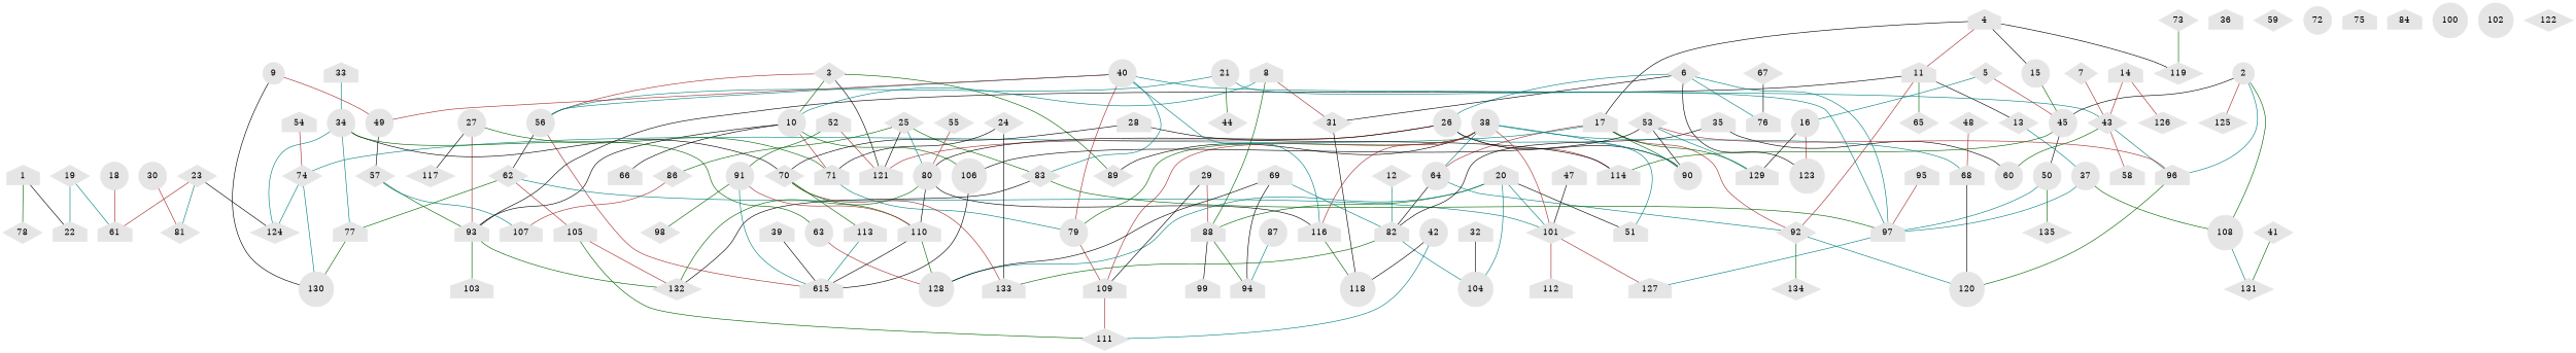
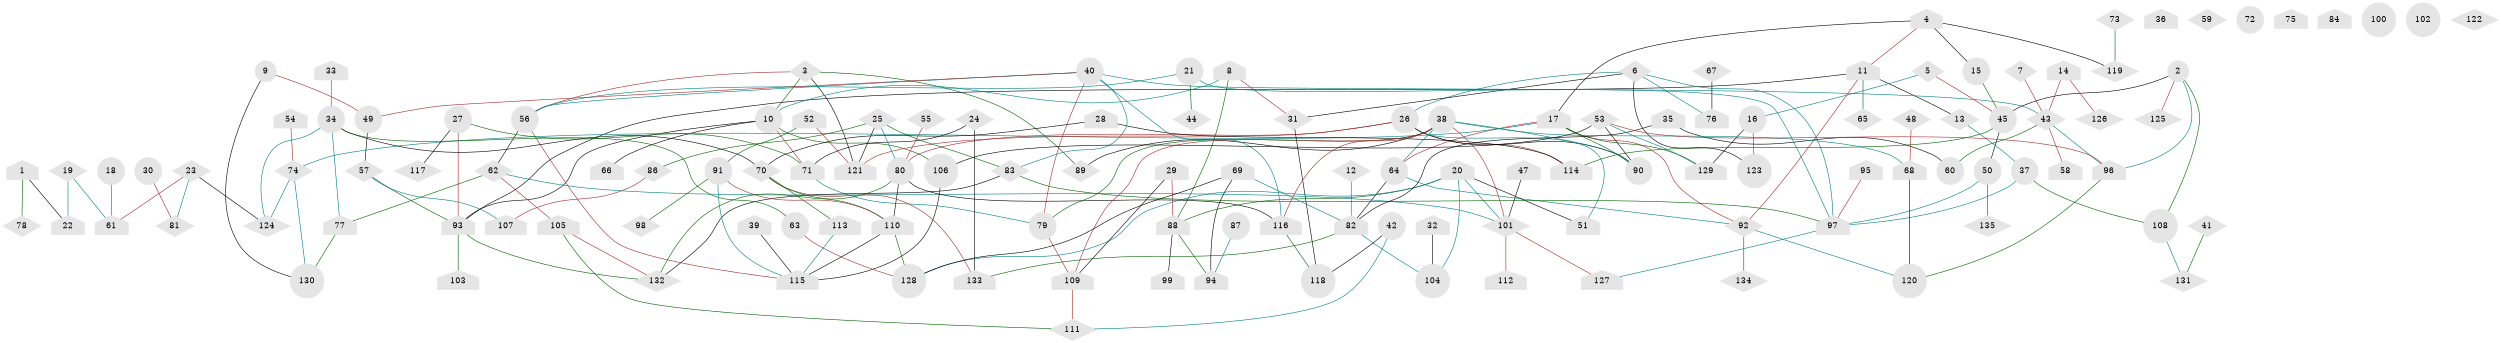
  graph {
    node [color=gray90 shape=house style=filled]
    edge [color=black]
    1
    22
    78 [shape=diamond]
    2 [shape=circle]
    45 [shape=circle]
    96
    108 [shape=circle]
    125 [shape=diamond]
    114
    50 [shape=circle]
    120 [shape=circle]
    131 [shape=diamond]
    3 [shape=diamond]
    10 [shape=circle]
    56 [shape=circle]
    89 [shape=diamond]
    121
    66
    71
    93
    106 [shape=circle]
-   115 [label=615]
+   115
    62 [shape=diamond]
    4
    11
    15 [shape=circle]
    17
    119 [shape=diamond]
    13 [shape=diamond]
    65 [shape=diamond]
    92 [shape=diamond]
    64 [shape=circle]
    74 [shape=diamond]
    90 [shape=circle]
    129
    5 [shape=diamond]
    16 [shape=circle]
    123 [shape=circle]
    6 [shape=diamond]
    26 [shape=circle]
    31 [shape=diamond]
    76
    97
    51
    80 [shape=circle]
    118 [shape=circle]
    127
    7 [shape=diamond]
    43 [shape=diamond]
    60 [shape=circle]
    58
    8
    88
    94
    99
    9 [shape=circle]
    49 [shape=circle]
    130 [shape=circle]
    57 [shape=diamond]
    79 [shape=circle]
    132 [shape=diamond]
    103
    37 [shape=circle]
    134 [shape=diamond]
    12 [shape=diamond]
    82
    104 [shape=circle]
    133
    14
    126 [shape=diamond]
    124 [shape=diamond]
    18 [shape=circle]
    61
    19 [shape=diamond]
    20
    101 [shape=diamond]
    128 [shape=circle]
    112
    21 [shape=circle]
    44 [shape=diamond]
    23 [shape=diamond]
    81 [shape=diamond]
    24 [shape=diamond]
    25 [shape=diamond]
    83 [shape=diamond]
    86 [shape=diamond]
    116
    110
    107
    95
    27 [shape=circle]
    117 [shape=diamond]
    28
    70 [shape=diamond]
    113
    29
    109
    111 [shape=diamond]
    30 [shape=circle]
    32
    34 [shape=circle]
    33
    63 [shape=circle]
    77
    35
    36
    38 [shape=circle]
    68
    39
    40 [shape=circle]
    41 [shape=diamond]
    42 [shape=circle]
    135 [shape=diamond]
    47
    48 [shape=diamond]
    52
    91 [shape=circle]
    98 [shape=diamond]
    53 [shape=diamond]
    54
    55 [shape=diamond]
    105
    59 [shape=diamond]
    67 [shape=diamond]
    69
    72 [shape=circle]
    73 [shape=diamond]
    75
    84
    87 [shape=circle]
    100 [shape=circle]
    102 [shape=circle]
    122 [shape=diamond]
    1 -- 22
    1 -- 78 [color=darkgreen]
    2 -- 45
    2 -- 96 [color=teal]
    2 -- 108 [color=darkgreen]
    2 -- 125 [color=brown]
    45 -- 114 [color=darkgreen]
    45 -- 50
    96 -- 120 [color=darkgreen]
    108 -- 131 [color=teal]
    50 -- 97 [color=teal]
    50 -- 135 [color=darkgreen]
    3 -- 10 [color=darkgreen]
    3 -- 56 [color=brown]
    3 -- 89 [color=darkgreen]
    3 -- 121
    10 -- 66
    10 -- 71 [color=brown]
    10 -- 93
    10 -- 106 [color=darkgreen]
    56 -- 115 [color=brown]
    56 -- 62
    71 -- 79 [color=teal]
    93 -- 132 [color=darkgreen]
    93 -- 103 [color=darkgreen]
    106 -- 115
    62 -- 101 [color=teal]
    62 -- 77 [color=darkgreen]
    62 -- 105 [color=brown]
    4 -- 11 [color=brown]
    4 -- 15
    4 -- 17
    4 -- 119
    11 -- 93
    11 -- 13
    11 -- 65 [color=darkgreen]
    11 -- 92 [color=brown]
    15 -- 45 [color=darkgreen]
    17 -- 92 [color=brown]
    17 -- 64 [color=brown]
    17 -- 74 [color=teal]
    17 -- 90 [color=darkgreen]
    17 -- 129 [color=darkgreen]
    13 -- 37 [color=teal]
    92 -- 120 [color=teal]
    92 -- 134 [color=darkgreen]
    64 -- 92 [color=teal]
    64 -- 82
    74 -- 130 [color=teal]
    74 -- 124 [color=teal]
    5 -- 45 [color=brown]
    5 -- 16 [color=teal]
    16 -- 129
    16 -- 123 [color=brown]
    6 -- 123
    6 -- 26 [color=teal]
    6 -- 31
    6 -- 76 [color=teal]
    6 -- 97 [color=teal]
    26 -- 114 [color=brown]
    26 -- 121 [color=brown]
    26 -- 90
    26 -- 51 [color=teal]
-   26 -- 80
+   26 -- 80 [color=brown]
    31 -- 118
    97 -- 127 [color=teal]
    80 -- 132 [color=darkgreen]
    80 -- 116
    80 -- 110
    7 -- 43 [color=brown]
    43 -- 96 [color=teal]
    43 -- 60 [color=darkgreen]
    43 -- 58 [color=brown]
    8 -- 10 [color=teal]
    8 -- 31 [color=brown]
    8 -- 88 [color=darkgreen]
    88 -- 94 [color=darkgreen]
    88 -- 99
    9 -- 49 [color=brown]
    9 -- 130
    49 -- 57
    57 -- 93 [color=darkgreen]
    57 -- 107 [color=teal]
    79 -- 109 [color=brown]
    37 -- 108 [color=darkgreen]
    37 -- 97 [color=teal]
    12 -- 82 [color=teal]
    82 -- 104 [color=teal]
    82 -- 133 [color=darkgreen]
    14 -- 43 [color=brown]
    14 -- 126 [color=brown]
    18 -- 61 [color=brown]
    19 -- 22 [color=teal]
    19 -- 61 [color=teal]
    20 -- 51
    20 -- 88 [color=darkgreen]
    20 -- 104 [color=teal]
    20 -- 101 [color=teal]
    20 -- 128 [color=teal]
    101 -- 127 [color=brown]
    101 -- 112 [color=brown]
    21 -- 56 [color=teal]
    21 -- 97 [color=teal]
    21 -- 44 [color=darkgreen]
    23 -- 124
    23 -- 61 [color=brown]
    23 -- 81 [color=teal]
    24 -- 71
    24 -- 133
    25 -- 121
    25 -- 80 [color=teal]
    25 -- 83 [color=darkgreen]
    25 -- 86 [color=darkgreen]
    83 -- 97 [color=darkgreen]
    83 -- 132
    86 -- 107 [color=brown]
    116 -- 118 [color=darkgreen]
    110 -- 115
    110 -- 128 [color=darkgreen]
    95 -- 97 [color=brown]
    27 -- 71 [color=darkgreen]
    27 -- 93 [color=brown]
    27 -- 117
    28 -- 114
    28 -- 70
    70 -- 133 [color=brown]
    70 -- 110 [color=darkgreen]
    70 -- 113 [color=darkgreen]
    113 -- 115 [color=teal]
    29 -- 88 [color=brown]
    29 -- 109
    109 -- 111 [color=brown]
    30 -- 81 [color=brown]
    32 -- 104
    34 -- 124 [color=teal]
    34 -- 70
    34 -- 63 [color=darkgreen]
    34 -- 77 [color=teal]
    33 -- 34 [color=teal]
    63 -- 128 [color=brown]
    77 -- 130 [color=darkgreen]
    35 -- 60
    35 -- 82
    38 -- 89
    38 -- 64 [color=teal]
    38 -- 90 [color=teal]
    38 -- 79 [color=darkgreen]
    38 -- 101 [color=brown]
    38 -- 116 [color=brown]
    38 -- 109 [color=brown]
    38 -- 68 [color=teal]
    68 -- 120
    39 -- 115
    40 -- 56 [color=teal]
    40 -- 43 [color=teal]
    40 -- 49 [color=brown]
    40 -- 79 [color=brown]
    40 -- 83 [color=teal]
    40 -- 116 [color=teal]
    41 -- 131 [color=darkgreen]
    42 -- 118
    42 -- 111 [color=teal]
    47 -- 101
    48 -- 68 [color=brown]
    52 -- 121 [color=brown]
    52 -- 91 [color=darkgreen]
    91 -- 115 [color=teal]
    91 -- 110 [color=brown]
    91 -- 98 [color=darkgreen]
    53 -- 96 [color=brown]
    53 -- 106
    53 -- 90
    53 -- 129 [color=teal]
    54 -- 74 [color=brown]
    55 -- 80 [color=brown]
    105 -- 132 [color=brown]
    105 -- 111 [color=darkgreen]
    67 -- 76
    69 -- 94
    69 -- 82 [color=teal]
    69 -- 128
    73 -- 119 [color=darkgreen]
    87 -- 94 [color=teal]
  }
